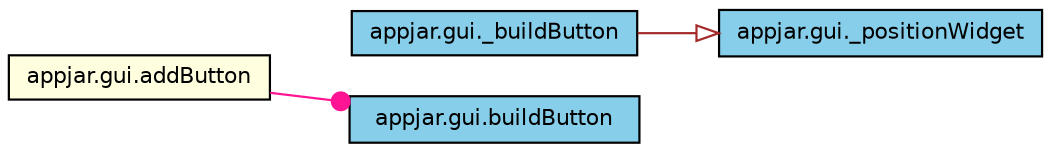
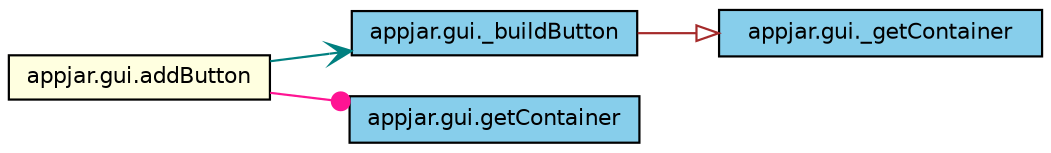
  digraph {
    rankdir=LR
    node [color=black fillcolor=skyblue fontname=Helvetica fontsize=10 shape=record style=filled]
    edge [fontname=Helvetica fontsize=10 labelfontname=Helvetica labelfontsize=10 style=solid]
    n1 [fillcolor=lightyellow fontcolor=black height=0.2 label="appjar.gui.addButton" width=0.4]
    n2 [height=0.2 label="appjar.gui._buildButton" width=0.4]
-   n3 [height=0.2 label="appjar.gui.buildButton" width=0.4]
-   n4 [height=0.2 label="appjar.gui._positionWidget" width=0.4]
+   n3 [height=0.2 label="appjar.gui.getContainer" width=0.4]
+   n4 [height=0.2 label="appjar.gui._getContainer" width=0.4]
+   n1 -> n2 [arrowhead=vee color=teal]
    n1 -> n3 [arrowhead=dot color=deeppink]
    n2 -> n4 [arrowhead=onormal color=brown]
  }
